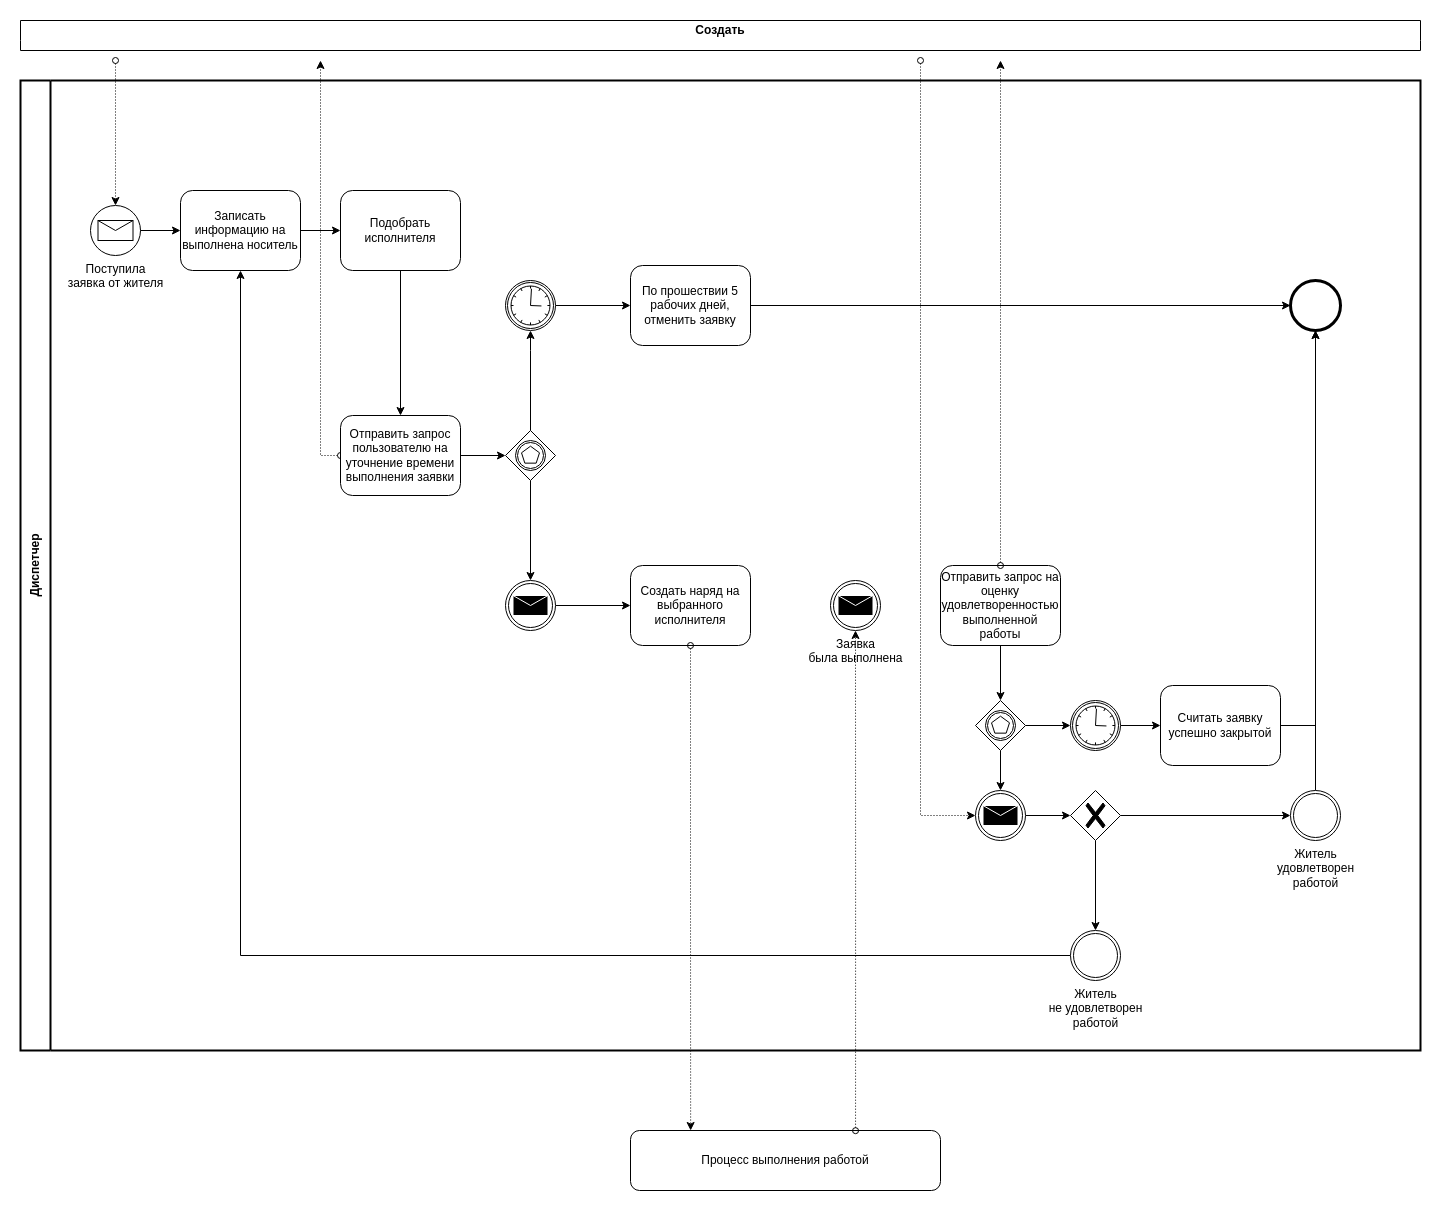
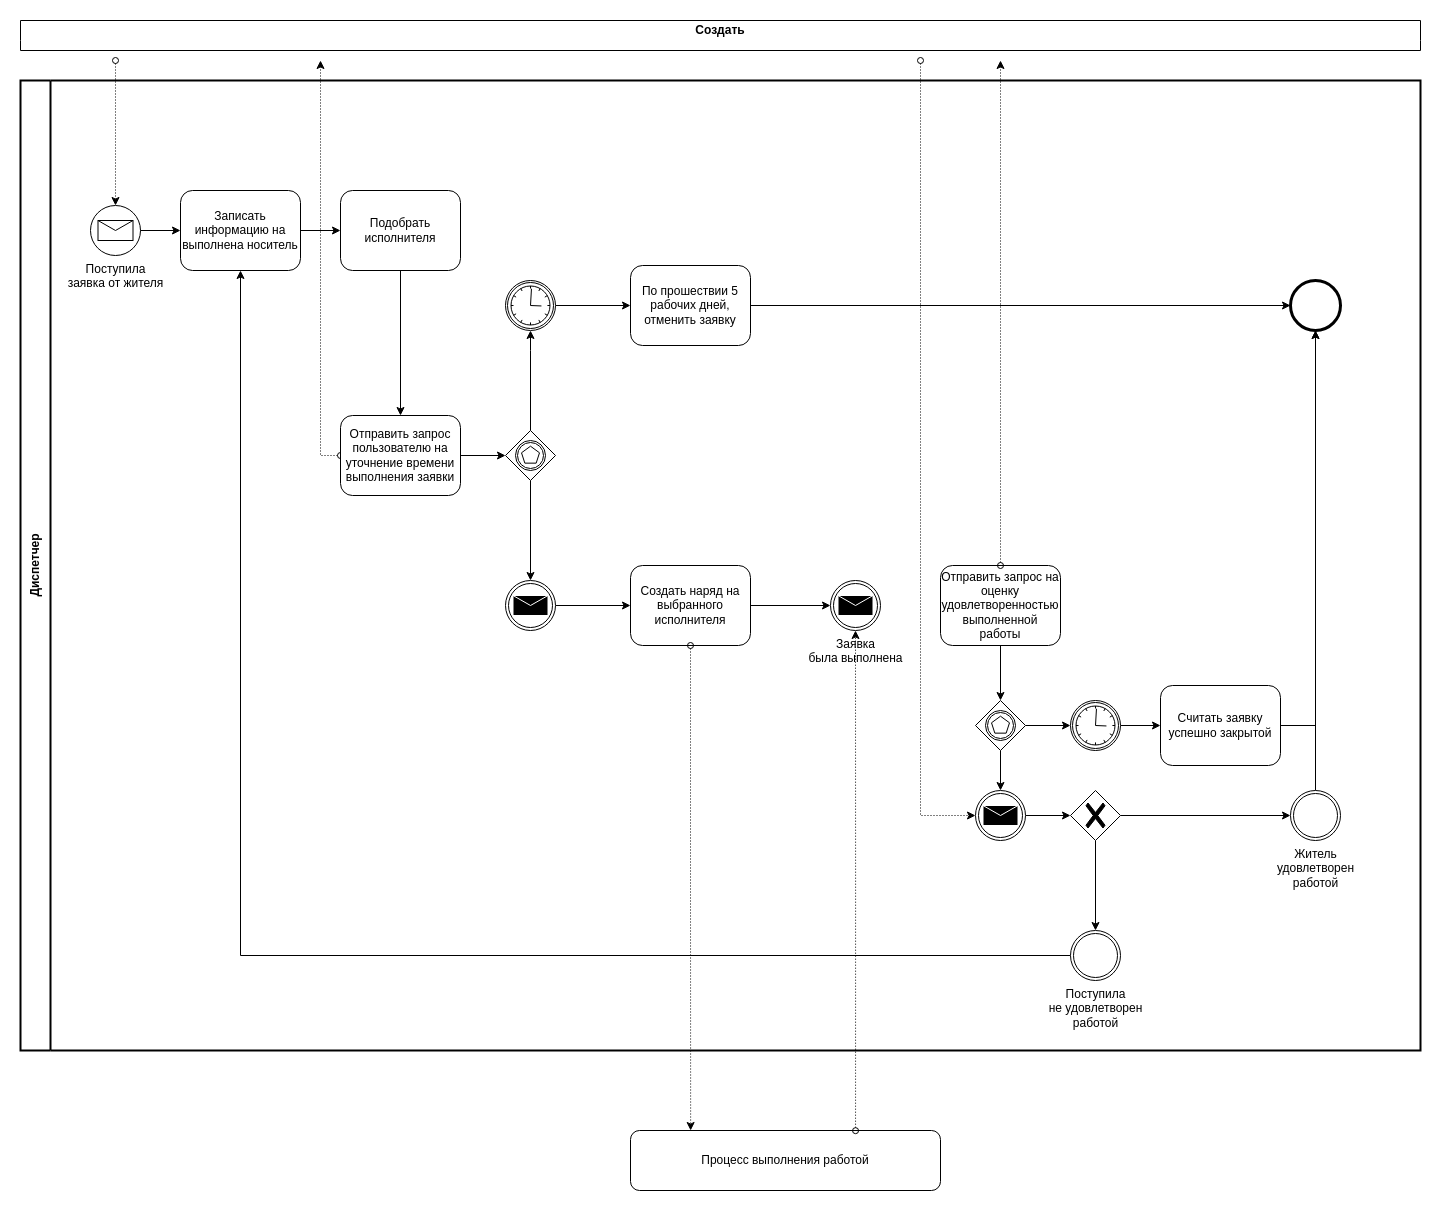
  <mxCell id="0" />
  <mxCell id="1" parent="0" />
  <mxCell id="2" value="&lt;b&gt;Диспетчер&lt;/b&gt;" style="swimlane;html=1;startSize=30;fontStyle=0;collapsible=0;horizontal=0;swimlaneLine=1;swimlaneFillColor=#ffffff;strokeWidth=2;whiteSpace=wrap;" vertex="1" parent="1"><mxGeometry x="20" y="80" width="1400" height="970" as="geometry" /></mxCell>
  <mxCell id="3" value="Поступила &lt;br&gt;заявка от жителя" style="points=[[0.145,0.145,0],[0.5,0,0],[0.855,0.145,0],[1,0.5,0],[0.855,0.855,0],[0.5,1,0],[0.145,0.855,0],[0,0.5,0]];shape=mxgraph.bpmn.event;html=1;verticalLabelPosition=bottom;labelBackgroundColor=#ffffff;verticalAlign=top;align=center;perimeter=ellipsePerimeter;outlineConnect=0;aspect=fixed;outline=standard;symbol=message;" vertex="1" parent="2"><mxGeometry x="70" y="125" width="50" height="50" as="geometry" /></mxCell>
  <mxCell id="4" value="Подобрать исполнителя" style="shape=ext;rounded=1;html=1;whiteSpace=wrap;" parent="2" vertex="1"><mxGeometry x="320" y="110" width="120" height="80" as="geometry" /></mxCell>
  <mxCell id="5" value="Записать информацию на выполнена носитель" style="shape=ext;rounded=1;html=1;whiteSpace=wrap;" parent="2" vertex="1"><mxGeometry x="160" y="110" width="120" height="80" as="geometry" /></mxCell>
  <mxCell id="6" style="edgeStyle=orthogonalEdgeStyle;rounded=0;html=1;jettySize=auto;orthogonalLoop=1;" parent="2" source="5" target="4" edge="1"><mxGeometry relative="1" as="geometry" /></mxCell>
  <mxCell id="7" value="" style="edgeStyle=orthogonalEdgeStyle;rounded=0;orthogonalLoop=1;jettySize=auto;html=1;" edge="1" parent="2" source="3" target="5"><mxGeometry relative="1" as="geometry" /></mxCell>
  <mxCell id="8" style="edgeStyle=orthogonalEdgeStyle;rounded=0;orthogonalLoop=1;jettySize=auto;html=1;entryX=0.5;entryY=0;entryDx=0;entryDy=0;entryPerimeter=0;" edge="1" parent="2" source="9" target="16"><mxGeometry relative="1" as="geometry"><mxPoint x="510" y="500" as="targetPoint" /><Array as="points" /></mxGeometry></mxCell>
  <mxCell id="9" value="" style="points=[[0.25,0.25,0],[0.5,0,0],[0.75,0.25,0],[1,0.5,0],[0.75,0.75,0],[0.5,1,0],[0.25,0.75,0],[0,0.5,0]];shape=mxgraph.bpmn.gateway2;html=1;verticalLabelPosition=bottom;labelBackgroundColor=#ffffff;verticalAlign=top;align=center;perimeter=rhombusPerimeter;outlineConnect=0;outline=catching;symbol=multiple;" vertex="1" parent="2"><mxGeometry x="485" y="350" width="50" height="50" as="geometry" /></mxCell>
  <mxCell id="10" style="edgeStyle=orthogonalEdgeStyle;rounded=0;orthogonalLoop=1;jettySize=auto;html=1;entryX=0;entryY=0.5;entryDx=0;entryDy=0;" edge="1" parent="2" source="11" target="14"><mxGeometry relative="1" as="geometry" /></mxCell>
  <mxCell id="11" value="" style="points=[[0.145,0.145,0],[0.5,0,0],[0.855,0.145,0],[1,0.5,0],[0.855,0.855,0],[0.5,1,0],[0.145,0.855,0],[0,0.5,0]];shape=mxgraph.bpmn.event;html=1;verticalLabelPosition=bottom;labelBackgroundColor=#ffffff;verticalAlign=top;align=center;perimeter=ellipsePerimeter;outlineConnect=0;aspect=fixed;outline=catching;symbol=timer;" vertex="1" parent="2"><mxGeometry x="485" y="200" width="50" height="50" as="geometry" /></mxCell>
  <mxCell id="12" style="edgeStyle=orthogonalEdgeStyle;rounded=0;html=1;jettySize=auto;orthogonalLoop=1;exitX=0.5;exitY=0;exitDx=0;exitDy=0;exitPerimeter=0;entryX=0.5;entryY=1;entryDx=0;entryDy=0;entryPerimeter=0;" parent="2" source="9" target="11" edge="1"><mxGeometry relative="1" as="geometry"><Array as="points"><mxPoint x="510" y="270" /><mxPoint x="510" y="270" /></Array><mxPoint x="510" y="350" as="sourcePoint" /><mxPoint x="630" y="260" as="targetPoint" /></mxGeometry></mxCell>
  <mxCell id="13" style="edgeStyle=orthogonalEdgeStyle;rounded=0;orthogonalLoop=1;jettySize=auto;html=1;entryX=0;entryY=0.5;entryDx=0;entryDy=0;" edge="1" parent="2" source="14" target="30"><mxGeometry relative="1" as="geometry" /></mxCell>
  <mxCell id="14" value="По прошествии 5 рабочих дней, отменить заявку" style="shape=ext;rounded=1;html=1;whiteSpace=wrap;" vertex="1" parent="2"><mxGeometry x="610" y="185" width="120" height="80" as="geometry" /></mxCell>
  <mxCell id="15" style="edgeStyle=orthogonalEdgeStyle;rounded=0;orthogonalLoop=1;jettySize=auto;html=1;entryX=0;entryY=0.5;entryDx=0;entryDy=0;" edge="1" parent="2" source="16" target="18"><mxGeometry relative="1" as="geometry" /></mxCell>
  <mxCell id="16" value="" style="points=[[0.145,0.145,0],[0.5,0,0],[0.855,0.145,0],[1,0.5,0],[0.855,0.855,0],[0.5,1,0],[0.145,0.855,0],[0,0.5,0]];shape=mxgraph.bpmn.event;html=1;verticalLabelPosition=bottom;labelBackgroundColor=#ffffff;verticalAlign=top;align=center;perimeter=ellipsePerimeter;outlineConnect=0;aspect=fixed;outline=throwing;symbol=message;" vertex="1" parent="2"><mxGeometry x="485" y="500" width="50" height="50" as="geometry" /></mxCell>
+ <mxCell id="17" style="edgeStyle=orthogonalEdgeStyle;rounded=0;orthogonalLoop=1;jettySize=auto;html=1;entryX=0;entryY=0.5;entryDx=0;entryDy=0;entryPerimeter=0;" edge="1" parent="2" source="18" target="19"><mxGeometry relative="1" as="geometry" /></mxCell>
  <mxCell id="18" value="Создать наряд на выбранного исполнителя" style="shape=ext;rounded=1;html=1;whiteSpace=wrap;" vertex="1" parent="2"><mxGeometry x="610" y="485" width="120" height="80" as="geometry" /></mxCell>
  <mxCell id="19" value="Заявка &lt;br&gt;была выполнена" style="points=[[0.145,0.145,0],[0.5,0,0],[0.855,0.145,0],[1,0.5,0],[0.855,0.855,0],[0.5,1,0],[0.145,0.855,0],[0,0.5,0]];shape=mxgraph.bpmn.event;html=1;verticalLabelPosition=bottom;labelBackgroundColor=#ffffff;verticalAlign=top;align=center;perimeter=ellipsePerimeter;outlineConnect=0;aspect=fixed;outline=throwing;symbol=message;" vertex="1" parent="2"><mxGeometry x="810" y="500" width="50" height="50" as="geometry" /></mxCell>
  <mxCell id="20" style="edgeStyle=orthogonalEdgeStyle;rounded=0;orthogonalLoop=1;jettySize=auto;html=1;entryX=0.5;entryY=0;entryDx=0;entryDy=0;entryPerimeter=0;" edge="1" parent="2" source="21" target="24"><mxGeometry relative="1" as="geometry" /></mxCell>
  <mxCell id="21" value="Отправить запрос на оценку удовлетворенностью выполненной работы" style="shape=ext;rounded=1;html=1;whiteSpace=wrap;" vertex="1" parent="2"><mxGeometry x="920" y="485" width="120" height="80" as="geometry" /></mxCell>
  <mxCell id="22" style="edgeStyle=orthogonalEdgeStyle;rounded=0;orthogonalLoop=1;jettySize=auto;html=1;entryX=0;entryY=0.5;entryDx=0;entryDy=0;entryPerimeter=0;" edge="1" parent="2" source="24" target="26"><mxGeometry relative="1" as="geometry" /></mxCell>
  <mxCell id="23" style="edgeStyle=orthogonalEdgeStyle;rounded=0;orthogonalLoop=1;jettySize=auto;html=1;entryX=0.5;entryY=0;entryDx=0;entryDy=0;entryPerimeter=0;" edge="1" parent="2" source="24" target="28"><mxGeometry relative="1" as="geometry" /></mxCell>
  <mxCell id="24" value="" style="points=[[0.25,0.25,0],[0.5,0,0],[0.75,0.25,0],[1,0.5,0],[0.75,0.75,0],[0.5,1,0],[0.25,0.75,0],[0,0.5,0]];shape=mxgraph.bpmn.gateway2;html=1;verticalLabelPosition=bottom;labelBackgroundColor=#ffffff;verticalAlign=top;align=center;perimeter=rhombusPerimeter;outlineConnect=0;outline=catching;symbol=multiple;" vertex="1" parent="2"><mxGeometry x="955" y="620" width="50" height="50" as="geometry" /></mxCell>
  <mxCell id="25" style="edgeStyle=orthogonalEdgeStyle;rounded=0;orthogonalLoop=1;jettySize=auto;html=1;entryX=0;entryY=0.5;entryDx=0;entryDy=0;" edge="1" parent="2" source="26" target="29"><mxGeometry relative="1" as="geometry" /></mxCell>
  <mxCell id="26" value="" style="points=[[0.145,0.145,0],[0.5,0,0],[0.855,0.145,0],[1,0.5,0],[0.855,0.855,0],[0.5,1,0],[0.145,0.855,0],[0,0.5,0]];shape=mxgraph.bpmn.event;html=1;verticalLabelPosition=bottom;labelBackgroundColor=#ffffff;verticalAlign=top;align=center;perimeter=ellipsePerimeter;outlineConnect=0;aspect=fixed;outline=catching;symbol=timer;" vertex="1" parent="2"><mxGeometry x="1050" y="620" width="50" height="50" as="geometry" /></mxCell>
  <mxCell id="27" style="edgeStyle=orthogonalEdgeStyle;rounded=0;orthogonalLoop=1;jettySize=auto;html=1;entryX=0;entryY=0.5;entryDx=0;entryDy=0;entryPerimeter=0;" edge="1" parent="2" source="28" target="34"><mxGeometry relative="1" as="geometry" /></mxCell>
  <mxCell id="28" value="" style="points=[[0.145,0.145,0],[0.5,0,0],[0.855,0.145,0],[1,0.5,0],[0.855,0.855,0],[0.5,1,0],[0.145,0.855,0],[0,0.5,0]];shape=mxgraph.bpmn.event;html=1;verticalLabelPosition=bottom;labelBackgroundColor=#ffffff;verticalAlign=top;align=center;perimeter=ellipsePerimeter;outlineConnect=0;aspect=fixed;outline=throwing;symbol=message;" vertex="1" parent="2"><mxGeometry x="955" y="710" width="50" height="50" as="geometry" /></mxCell>
  <mxCell id="29" value="Считать заявку успешно закрытой" style="shape=ext;rounded=1;html=1;whiteSpace=wrap;" vertex="1" parent="2"><mxGeometry x="1140" y="605" width="120" height="80" as="geometry" /></mxCell>
  <mxCell id="30" value="" style="shape=mxgraph.bpmn.shape;html=1;verticalLabelPosition=bottom;labelBackgroundColor=#ffffff;verticalAlign=top;perimeter=ellipsePerimeter;outline=end;symbol=general;" parent="2" vertex="1"><mxGeometry x="1270" y="200.0" width="50" height="50" as="geometry" /></mxCell>
  <mxCell id="31" style="edgeStyle=orthogonalEdgeStyle;rounded=0;orthogonalLoop=1;jettySize=auto;html=1;entryX=0.5;entryY=1;entryDx=0;entryDy=0;" edge="1" parent="2" source="29" target="30"><mxGeometry relative="1" as="geometry" /></mxCell>
  <mxCell id="32" style="edgeStyle=orthogonalEdgeStyle;rounded=0;orthogonalLoop=1;jettySize=auto;html=1;entryX=0;entryY=0.5;entryDx=0;entryDy=0;entryPerimeter=0;" edge="1" parent="2" source="34" target="36"><mxGeometry relative="1" as="geometry"><mxPoint x="1270" y="735" as="targetPoint" /></mxGeometry></mxCell>
  <mxCell id="33" style="edgeStyle=orthogonalEdgeStyle;rounded=0;orthogonalLoop=1;jettySize=auto;html=1;entryX=0.5;entryY=0;entryDx=0;entryDy=0;entryPerimeter=0;" edge="1" parent="2" source="34" target="38"><mxGeometry relative="1" as="geometry"><Array as="points" /></mxGeometry></mxCell>
  <mxCell id="34" value="" style="points=[[0.25,0.25,0],[0.5,0,0],[0.75,0.25,0],[1,0.5,0],[0.75,0.75,0],[0.5,1,0],[0.25,0.75,0],[0,0.5,0]];shape=mxgraph.bpmn.gateway2;html=1;verticalLabelPosition=bottom;labelBackgroundColor=#ffffff;verticalAlign=top;align=center;perimeter=rhombusPerimeter;outlineConnect=0;outline=none;symbol=none;gwType=exclusive;" vertex="1" parent="2"><mxGeometry x="1050" y="710" width="50" height="50" as="geometry" /></mxCell>
  <mxCell id="35" style="edgeStyle=orthogonalEdgeStyle;rounded=0;orthogonalLoop=1;jettySize=auto;html=1;entryX=0.5;entryY=1;entryDx=0;entryDy=0;" edge="1" parent="2" source="36" target="30"><mxGeometry relative="1" as="geometry" /></mxCell>
  <mxCell id="36" value="Житель &lt;br&gt;удовлетворен &lt;br&gt;работой" style="points=[[0.145,0.145,0],[0.5,0,0],[0.855,0.145,0],[1,0.5,0],[0.855,0.855,0],[0.5,1,0],[0.145,0.855,0],[0,0.5,0]];shape=mxgraph.bpmn.event;html=1;verticalLabelPosition=bottom;labelBackgroundColor=#ffffff;verticalAlign=top;align=center;perimeter=ellipsePerimeter;outlineConnect=0;aspect=fixed;outline=throwing;symbol=general;" vertex="1" parent="2"><mxGeometry x="1270" y="710" width="50" height="50" as="geometry" /></mxCell>
  <mxCell id="37" style="edgeStyle=orthogonalEdgeStyle;rounded=0;orthogonalLoop=1;jettySize=auto;html=1;entryX=0.5;entryY=1;entryDx=0;entryDy=0;" edge="1" parent="2" source="38" target="5"><mxGeometry relative="1" as="geometry"><Array as="points"><mxPoint x="220" y="875" /></Array></mxGeometry></mxCell>
- <mxCell id="38" value="Житель &lt;br&gt;не удовлетворен &lt;br&gt;работой" style="points=[[0.145,0.145,0],[0.5,0,0],[0.855,0.145,0],[1,0.5,0],[0.855,0.855,0],[0.5,1,0],[0.145,0.855,0],[0,0.5,0]];shape=mxgraph.bpmn.event;html=1;verticalLabelPosition=bottom;labelBackgroundColor=#ffffff;verticalAlign=top;align=center;perimeter=ellipsePerimeter;outlineConnect=0;aspect=fixed;outline=throwing;symbol=general;" vertex="1" parent="2"><mxGeometry x="1050" y="850" width="50" height="50" as="geometry" /></mxCell>
+ <mxCell id="38" value="Поступила &lt;br&gt;не удовлетворен &lt;br&gt;работой" style="points=[[0.145,0.145,0],[0.5,0,0],[0.855,0.145,0],[1,0.5,0],[0.855,0.855,0],[0.5,1,0],[0.145,0.855,0],[0,0.5,0]];shape=mxgraph.bpmn.event;html=1;verticalLabelPosition=bottom;labelBackgroundColor=#ffffff;verticalAlign=top;align=center;perimeter=ellipsePerimeter;outlineConnect=0;aspect=fixed;outline=throwing;symbol=general;" vertex="1" parent="2"><mxGeometry x="1050" y="850" width="50" height="50" as="geometry" /></mxCell>
  <mxCell id="39" style="edgeStyle=orthogonalEdgeStyle;rounded=0;orthogonalLoop=1;jettySize=auto;html=1;" edge="1" parent="1" source="4" target="41"><mxGeometry relative="1" as="geometry" /></mxCell>
  <mxCell id="40" style="edgeStyle=orthogonalEdgeStyle;rounded=0;orthogonalLoop=1;jettySize=auto;html=1;dashed=1;dashPattern=1 2;startArrow=oval;startFill=0;" edge="1" parent="1" source="41"><mxGeometry relative="1" as="geometry"><mxPoint x="320" y="60" as="targetPoint" /></mxGeometry></mxCell>
  <mxCell id="41" value="Отправить запрос пользователю на уточнение времени выполнения заявки" style="shape=ext;rounded=1;html=1;whiteSpace=wrap;" parent="1" vertex="1"><mxGeometry x="340" y="415" width="120" height="80" as="geometry" /></mxCell>
  <mxCell id="42" style="edgeStyle=orthogonalEdgeStyle;rounded=0;html=1;jettySize=auto;orthogonalLoop=1;entryX=0;entryY=0.5;entryDx=0;entryDy=0;entryPerimeter=0;" parent="1" source="41" target="9" edge="1"><mxGeometry relative="1" as="geometry"><mxPoint x="505" y="455" as="targetPoint" /></mxGeometry></mxCell>
  <mxCell id="43" style="edgeStyle=orthogonalEdgeStyle;rounded=0;html=1;jettySize=auto;orthogonalLoop=1;" parent="1" edge="1"><mxGeometry relative="1" as="geometry"><Array as="points"><mxPoint x="665" y="755" /></Array><mxPoint x="665" y="660" as="sourcePoint" /></mxGeometry></mxCell>
  <mxCell id="44" style="edgeStyle=orthogonalEdgeStyle;rounded=0;html=1;jettySize=auto;orthogonalLoop=1;" parent="1" edge="1"><mxGeometry relative="1" as="geometry"><Array as="points"><mxPoint x="665" y="455" /></Array><mxPoint x="715" y="455" as="targetPoint" /></mxGeometry></mxCell>
  <mxCell id="45" style="edgeStyle=orthogonalEdgeStyle;rounded=0;html=1;jettySize=auto;orthogonalLoop=1;" parent="1" edge="1"><mxGeometry relative="1" as="geometry"><mxPoint x="835" y="755" as="sourcePoint" /></mxGeometry></mxCell>
  <mxCell id="46" style="edgeStyle=orthogonalEdgeStyle;rounded=0;html=1;jettySize=auto;orthogonalLoop=1;endArrow=none;endFill=0;" parent="1" edge="1"><mxGeometry relative="1" as="geometry"><mxPoint x="775" y="795" as="targetPoint" /></mxGeometry></mxCell>
  <mxCell id="47" style="edgeStyle=orthogonalEdgeStyle;rounded=0;html=1;jettySize=auto;orthogonalLoop=1;endArrow=none;endFill=0;" parent="1" edge="1"><mxGeometry relative="1" as="geometry"><mxPoint x="920" y="795" as="targetPoint" /></mxGeometry></mxCell>
  <mxCell id="48" style="edgeStyle=orthogonalEdgeStyle;rounded=0;html=1;jettySize=auto;orthogonalLoop=1;endArrow=none;endFill=0;" parent="1" edge="1"><mxGeometry relative="1" as="geometry"><mxPoint x="1090" y="795" as="targetPoint" /></mxGeometry></mxCell>
  <mxCell id="49" style="edgeStyle=orthogonalEdgeStyle;rounded=0;html=1;jettySize=auto;orthogonalLoop=1;" parent="1" edge="1"><mxGeometry relative="1" as="geometry"><mxPoint x="980" y="755" as="sourcePoint" /></mxGeometry></mxCell>
  <mxCell id="50" style="edgeStyle=orthogonalEdgeStyle;rounded=0;orthogonalLoop=1;jettySize=auto;html=1;entryX=0.5;entryY=0;entryDx=0;entryDy=0;entryPerimeter=0;startArrow=oval;startFill=0;dashed=1;dashPattern=1 2;" edge="1" parent="1" target="3"><mxGeometry relative="1" as="geometry"><mxPoint x="115" y="60" as="sourcePoint" /><Array as="points"><mxPoint x="115" y="120" /><mxPoint x="115" y="120" /></Array></mxGeometry></mxCell>
  <mxCell id="51" value="&lt;b&gt;Создать&lt;/b&gt;" style="swimlane;html=1;startSize=20;fontStyle=0;collapsible=0;horizontal=1;swimlaneLine=0;fillColor=none;whiteSpace=wrap;verticalAlign=middle;" vertex="1" parent="1"><mxGeometry x="20" y="20" width="1400" height="30" as="geometry" /></mxCell>
  <mxCell id="52" style="edgeStyle=orthogonalEdgeStyle;rounded=0;orthogonalLoop=1;jettySize=auto;html=1;entryX=0;entryY=0.5;entryDx=0;entryDy=0;entryPerimeter=0;dashed=1;dashPattern=1 2;startArrow=oval;startFill=0;" edge="1" parent="1" target="28"><mxGeometry relative="1" as="geometry"><mxPoint x="920" y="60" as="sourcePoint" /><Array as="points"><mxPoint x="920" y="815" /></Array></mxGeometry></mxCell>
  <mxCell id="53" style="edgeStyle=orthogonalEdgeStyle;rounded=0;orthogonalLoop=1;jettySize=auto;html=1;dashed=1;dashPattern=1 2;startArrow=oval;startFill=0;" edge="1" parent="1" source="21"><mxGeometry relative="1" as="geometry"><mxPoint x="1000" y="60" as="targetPoint" /></mxGeometry></mxCell>
  <mxCell id="54" value="Процесс выполнения работой" style="whiteSpace=wrap;html=1;rounded=1;" vertex="1" parent="1"><mxGeometry x="630" y="1130" width="310" height="60" as="geometry" /></mxCell>
  <mxCell id="55" style="edgeStyle=orthogonalEdgeStyle;rounded=0;orthogonalLoop=1;jettySize=auto;html=1;entryX=0.194;entryY=0;entryDx=0;entryDy=0;entryPerimeter=0;dashed=1;dashPattern=1 2;startArrow=oval;startFill=0;" edge="1" parent="1" source="18" target="54"><mxGeometry relative="1" as="geometry" /></mxCell>
  <mxCell id="56" style="edgeStyle=orthogonalEdgeStyle;rounded=0;orthogonalLoop=1;jettySize=auto;html=1;dashed=1;dashPattern=1 2;startArrow=oval;startFill=0;exitX=0.726;exitY=0.003;exitDx=0;exitDy=0;exitPerimeter=0;" edge="1" parent="1" source="54" target="19"><mxGeometry relative="1" as="geometry" /></mxCell>
